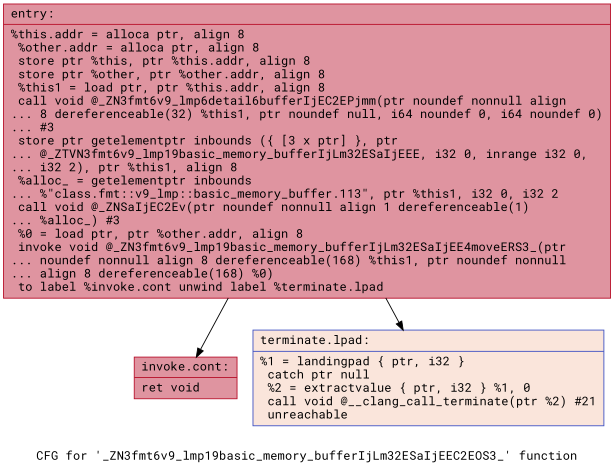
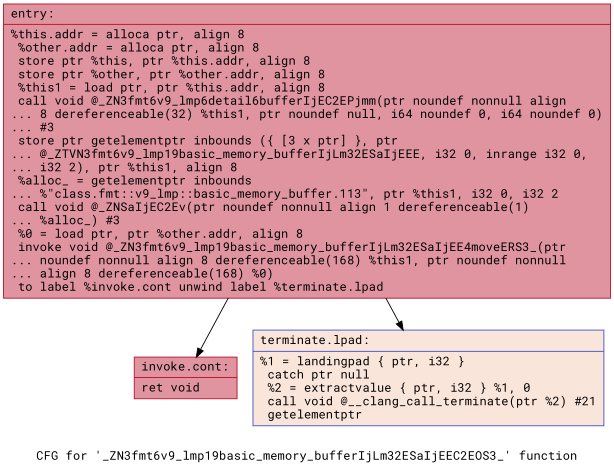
  digraph {
    label="CFG for '_ZN3fmt6v9_lmp19basic_memory_bufferIjLm32ESaIjEEC2EOS3_' function"
    fontname="Roboto Mono"
    node [color="#b70d28ff" fillcolor="#b70d2870" fontname="Roboto Mono" shape=record style=filled]
    edge [fontname="Roboto Mono"]
    n1 [label="{entry:\l|  %this.addr = alloca ptr, align 8\l  %other.addr = alloca ptr, align 8\l  store ptr %this, ptr %this.addr, align 8\l  store ptr %other, ptr %other.addr, align 8\l  %this1 = load ptr, ptr %this.addr, align 8\l  call void @_ZN3fmt6v9_lmp6detail6bufferIjEC2EPjmm(ptr noundef nonnull align\l... 8 dereferenceable(32) %this1, ptr noundef null, i64 noundef 0, i64 noundef 0)\l... #3\l  store ptr getelementptr inbounds (\{ [3 x ptr] \}, ptr\l... @_ZTVN3fmt6v9_lmp19basic_memory_bufferIjLm32ESaIjEEE, i32 0, inrange i32 0,\l... i32 2), ptr %this1, align 8\l  %alloc_ = getelementptr inbounds\l... %\"class.fmt::v9_lmp::basic_memory_buffer.113\", ptr %this1, i32 0, i32 2\l  call void @_ZNSaIjEC2Ev(ptr noundef nonnull align 1 dereferenceable(1)\l... %alloc_) #3\l  %0 = load ptr, ptr %other.addr, align 8\l  invoke void @_ZN3fmt6v9_lmp19basic_memory_bufferIjLm32ESaIjEE4moveERS3_(ptr\l... noundef nonnull align 8 dereferenceable(168) %this1, ptr noundef nonnull\l... align 8 dereferenceable(168) %0)\l          to label %invoke.cont unwind label %terminate.lpad\l}"]
    n2 [label="{invoke.cont:\l|  ret void\l}"]
-   n3 [color="#3d50c3ff" fillcolor="#f4c5ad70" label="{terminate.lpad:\l|  %1 = landingpad \{ ptr, i32 \}\l          catch ptr null\l  %2 = extractvalue \{ ptr, i32 \} %1, 0\l  call void @__clang_call_terminate(ptr %2) #21\l  unreachable\l}"]
+   n3 [color="#3d50c3ff" fillcolor="#f4c5ad70" label="{terminate.lpad:\l|  %1 = landingpad \{ ptr, i32 \}\l          catch ptr null\l  %2 = extractvalue \{ ptr, i32 \} %1, 0\l  call void @__clang_call_terminate(ptr %2) #21\l  getelementptr\l}"]
    n1 -> n2
    n1 -> n3
  }
